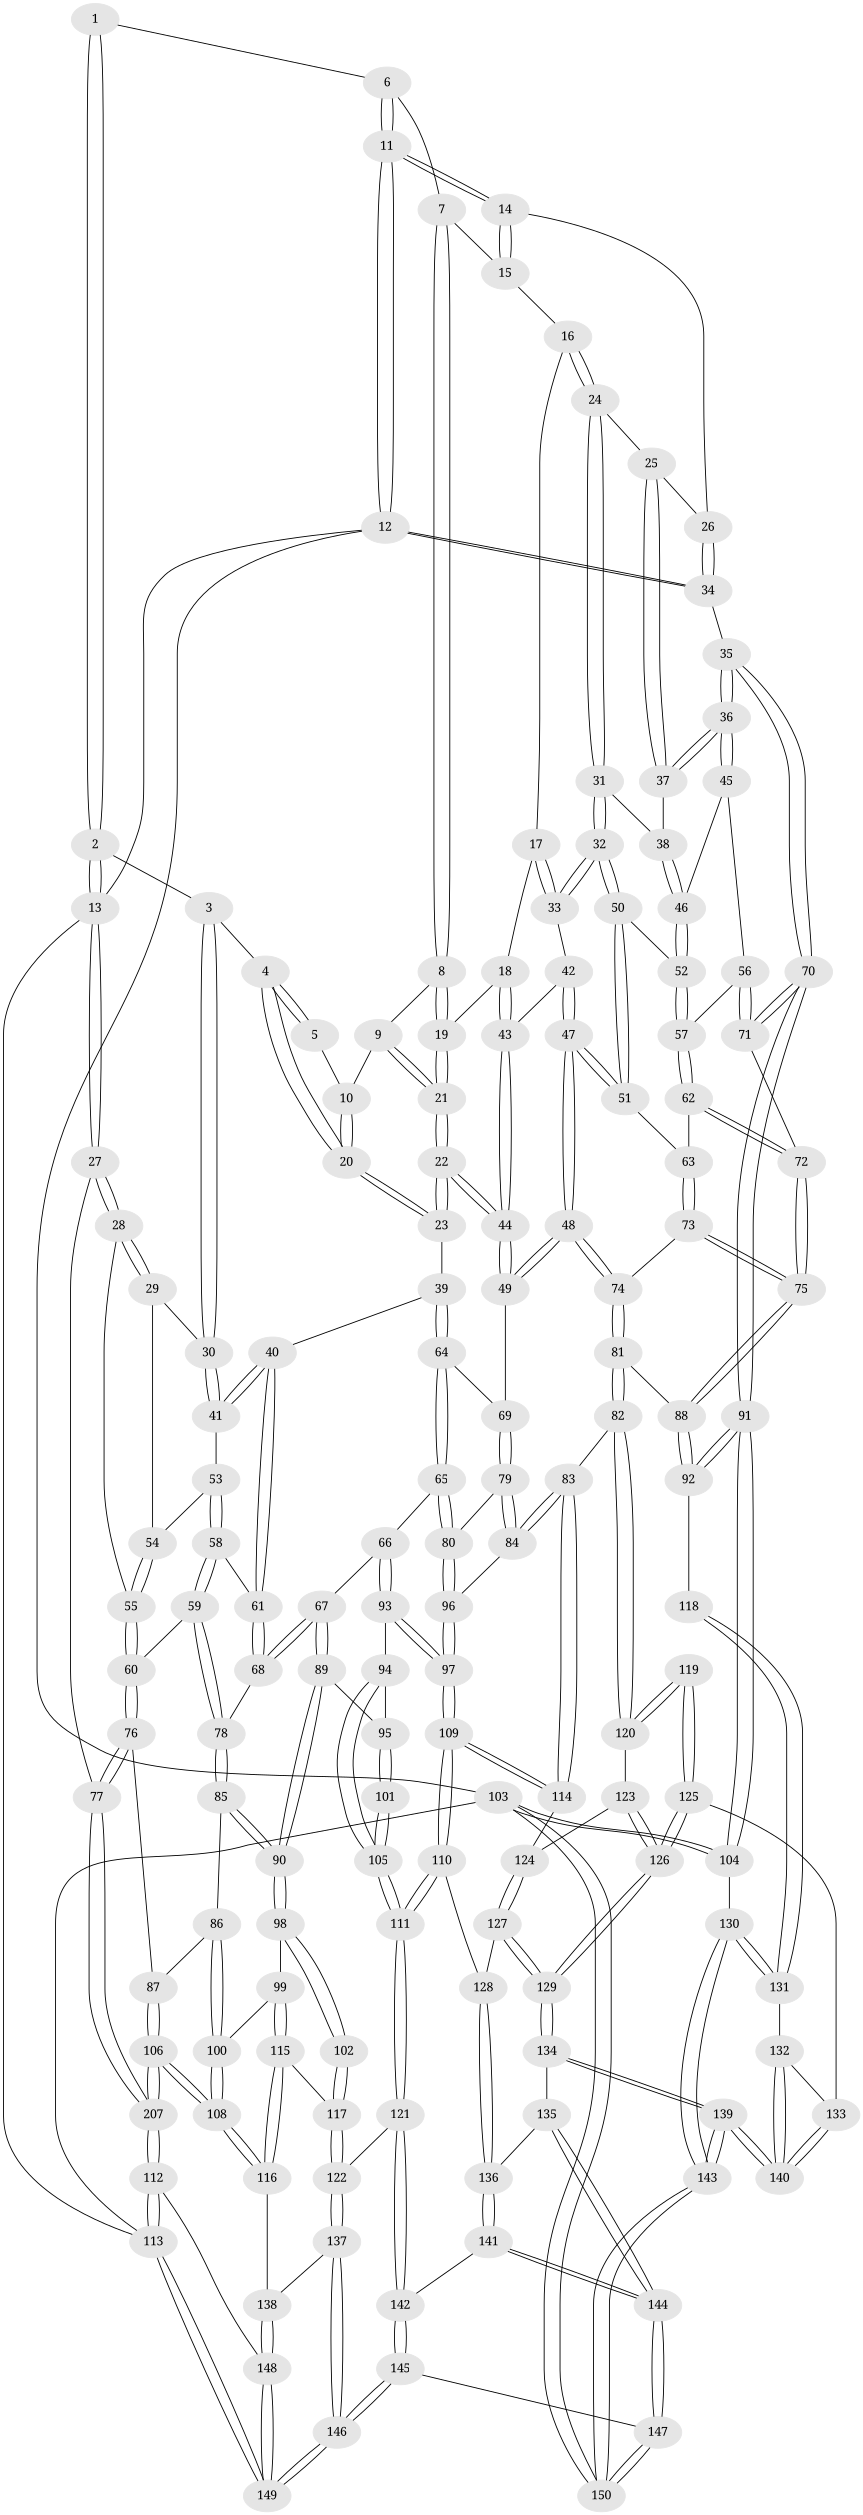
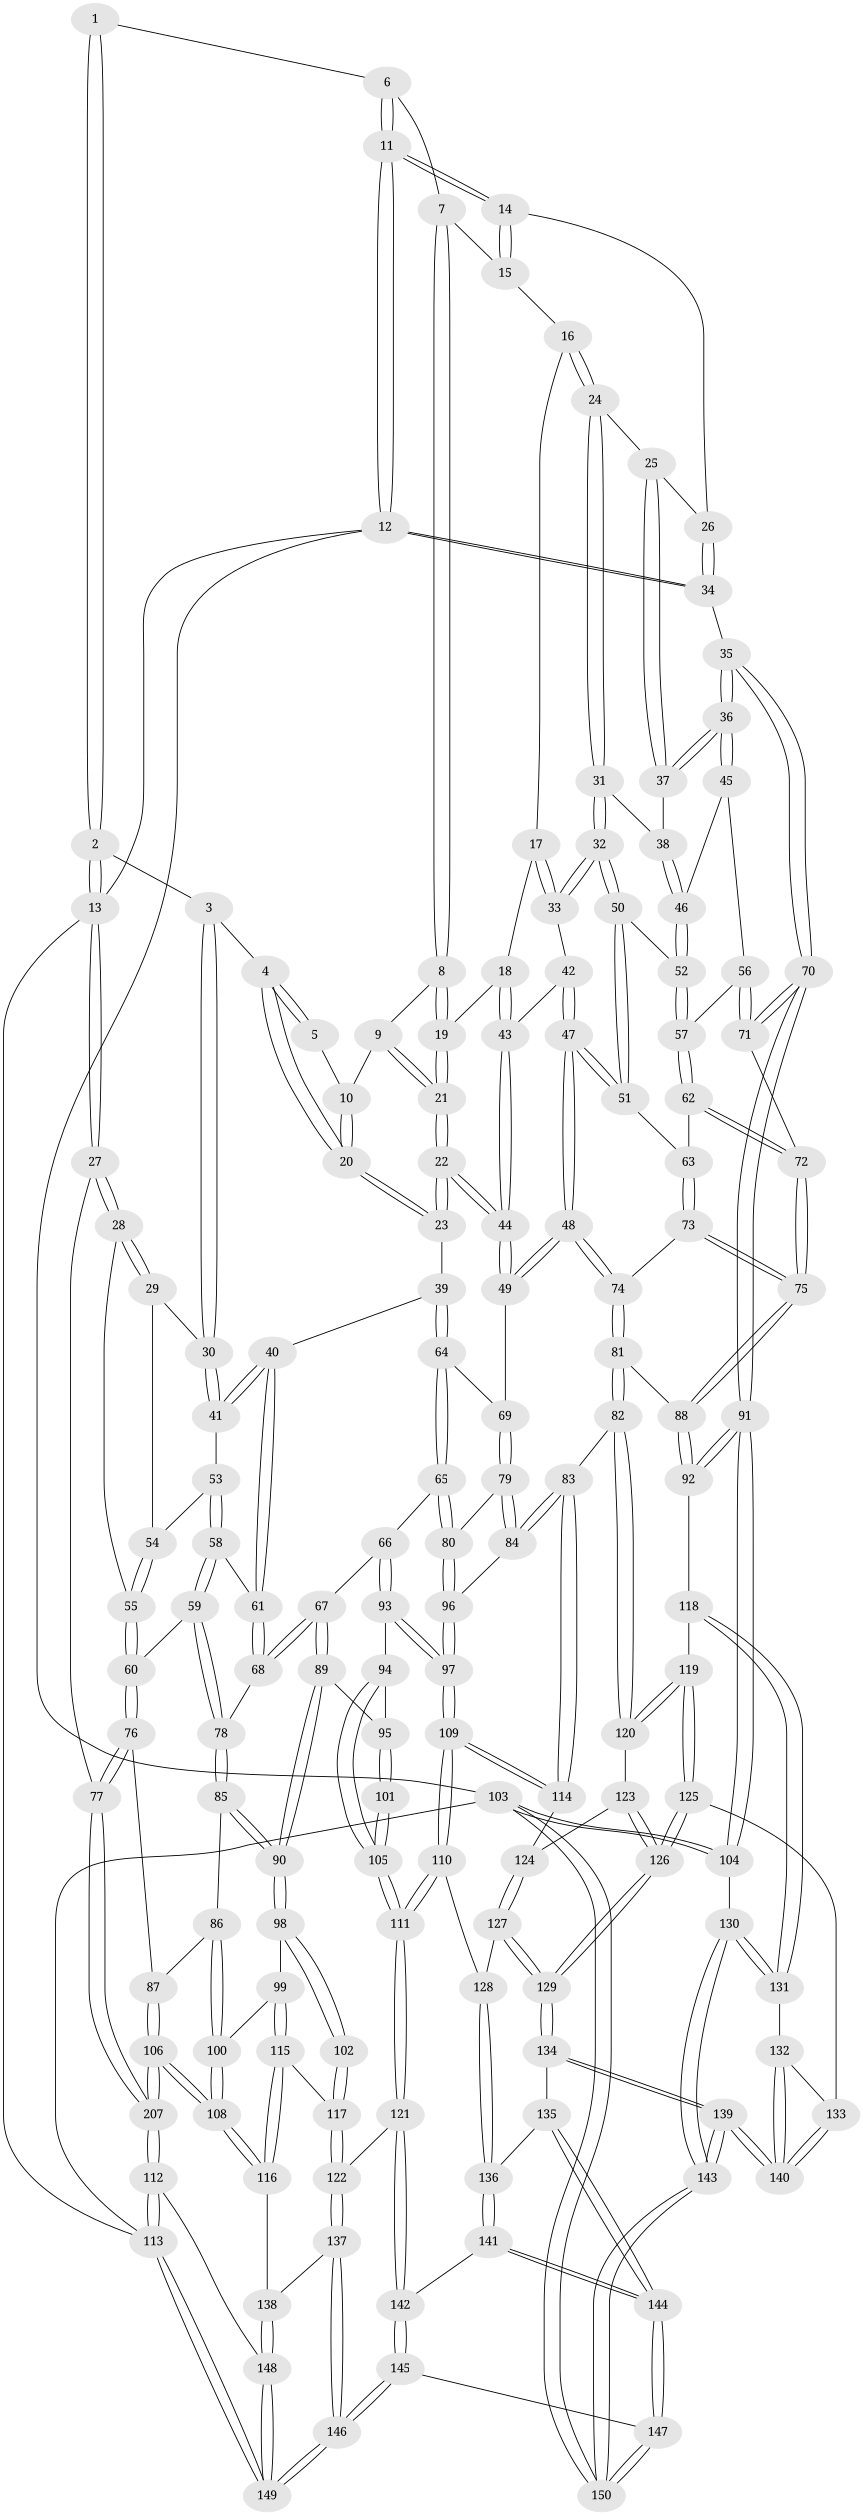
  graph {
    fontname="Noto Serif"
    node [color=gray90 fontname="Noto Serif" style=filled]
    edge [fontname="Noto Serif"]
    1
    2
    6
    3
    13
    7
    11
    4
    30
    27
    113
    5
    20
    41
    10
    23
    8
    15
    12
    14
    9
    19
    16
    21
    22
    34
    103
    26
    35
    104
    150
    28
    77
    149
    17
    24
    18
    33
    25
    31
    43
    42
    44
    39
    49
    40
    64
    37
    32
    38
    29
    55
    n53 [label=207]
    54
    60
    53
    50
    46
    52
    51
    47
    36
    70
    45
    71
    91
    56
    61
    69
    65
    68
    58
    48
    57
    74
    63
    81
    79
    73
    62
    59
    76
    72
    78
    85
    87
    75
    66
    80
    67
    93
    96
    89
    94
    97
    90
    95
    84
    92
    88
    82
    106
    112
    86
    83
    120
    114
    123
    124
    100
    98
    108
    118
    101
    99
    102
    130
    119
    131
    105
    109
    111
    110
    115
    117
    116
    122
    143
    121
    148
    138
    128
    136
    142
    127
    137
    125
    132
    126
    133
    145
    146
    129
    140
    134
    141
    135
    139
    144
    147
    1 -- 2
    1 -- 2
    1 -- 6
    2 -- 3
    2 -- 13
    2 -- 13
    6 -- 7
    6 -- 11
    6 -- 11
    3 -- 4
    3 -- 30
    3 -- 30
    13 -- 27
    13 -- 27
    13 -- 113
    7 -- 8
    7 -- 8
    7 -- 15
    11 -- 12
    11 -- 12
    11 -- 14
    11 -- 14
    4 -- 5
    4 -- 5
    4 -- 20
    4 -- 20
    30 -- 41
    30 -- 41
    27 -- 28
    27 -- 28
    27 -- 77
    113 -- 149
    113 -- 149
    5 -- 10
    20 -- 23
    20 -- 23
    41 -- 53
    10 -- 20
    10 -- 20
    23 -- 39
    8 -- 9
    8 -- 19
    8 -- 19
    15 -- 16
    12 -- 13
    12 -- 34
    12 -- 34
    12 -- 103
    14 -- 15
    14 -- 15
    14 -- 26
    9 -- 10
    9 -- 21
    9 -- 21
    19 -- 21
    19 -- 21
    16 -- 17
    16 -- 24
    16 -- 24
    21 -- 22
    21 -- 22
    22 -- 23
    22 -- 23
    22 -- 44
    22 -- 44
    34 -- 35
    103 -- 113
    103 -- 104
    103 -- 104
    103 -- 150
    103 -- 150
    26 -- 34
    26 -- 34
    35 -- 36
    35 -- 36
    35 -- 70
    35 -- 70
    104 -- 130
    28 -- 29
    28 -- 29
    28 -- 55
    77 -- n53
    77 -- n53
    17 -- 18
    17 -- 33
    17 -- 33
    24 -- 25
    24 -- 31
    24 -- 31
    18 -- 19
    18 -- 43
    18 -- 43
    33 -- 42
    25 -- 26
    25 -- 37
    25 -- 37
    31 -- 32
    31 -- 32
    31 -- 38
    43 -- 44
    43 -- 44
    42 -- 43
    42 -- 47
    42 -- 47
    44 -- 49
    44 -- 49
    39 -- 40
    39 -- 64
    39 -- 64
    49 -- 69
    40 -- 41
    40 -- 41
    40 -- 61
    40 -- 61
    64 -- 69
    64 -- 65
    64 -- 65
    37 -- 38
    32 -- 33
    32 -- 33
    32 -- 50
    32 -- 50
    38 -- 46
    38 -- 46
    29 -- 30
    29 -- 54
    55 -- 60
    55 -- 60
    n53 -- 112
    n53 -- 112
    54 -- 55
    54 -- 55
    60 -- 76
    60 -- 76
    53 -- 54
    53 -- 58
    53 -- 58
    50 -- 52
    50 -- 51
    50 -- 51
    46 -- 52
    46 -- 52
    52 -- 57
    52 -- 57
    51 -- 63
    47 -- 51
    47 -- 51
    47 -- 48
    47 -- 48
    36 -- 37
    36 -- 37
    36 -- 45
    36 -- 45
    70 -- 71
    70 -- 71
    70 -- 91
    70 -- 91
    45 -- 46
    45 -- 56
    71 -- 72
    91 -- 104
    91 -- 104
    91 -- 92
    91 -- 92
    56 -- 71
    56 -- 71
    56 -- 57
    61 -- 68
    61 -- 68
    69 -- 79
    69 -- 79
    65 -- 66
    65 -- 80
    65 -- 80
    68 -- 78
    58 -- 61
    58 -- 59
    58 -- 59
    48 -- 49
    48 -- 49
    48 -- 74
    48 -- 74
    57 -- 62
    57 -- 62
    74 -- 81
    74 -- 81
    63 -- 73
    63 -- 73
    81 -- 88
    81 -- 82
    81 -- 82
    79 -- 80
    79 -- 84
    79 -- 84
    73 -- 74
    73 -- 75
    73 -- 75
    62 -- 63
    62 -- 72
    62 -- 72
    59 -- 60
    59 -- 78
    59 -- 78
    76 -- 77
    76 -- 77
    76 -- 87
    72 -- 75
    72 -- 75
    78 -- 85
    78 -- 85
    85 -- 90
    85 -- 90
    85 -- 86
    87 -- 106
    87 -- 106
    75 -- 88
    75 -- 88
    66 -- 67
    66 -- 93
    66 -- 93
    80 -- 96
    80 -- 96
    67 -- 68
    67 -- 68
    67 -- 89
    67 -- 89
    93 -- 94
    93 -- 97
    93 -- 97
    96 -- 97
    96 -- 97
    89 -- 90
    89 -- 90
    89 -- 95
    94 -- 95
    94 -- 105
    94 -- 105
    97 -- 109
    97 -- 109
    90 -- 98
    90 -- 98
    95 -- 101
    95 -- 101
    84 -- 96
    92 -- 118
    88 -- 92
    88 -- 92
    82 -- 83
    82 -- 120
    82 -- 120
    106 -- n53
    106 -- n53
    106 -- 108
    106 -- 108
    112 -- 113
    112 -- 113
    112 -- 148
    86 -- 87
    86 -- 100
    86 -- 100
    83 -- 84
    83 -- 84
    83 -- 114
    83 -- 114
    120 -- 123
    114 -- 124
    123 -- 124
    123 -- 126
    123 -- 126
    124 -- 127
    124 -- 127
    100 -- 108
    100 -- 108
    98 -- 99
    98 -- 102
    98 -- 102
    108 -- 116
    108 -- 116
+   118 -- 119
    118 -- 131
    118 -- 131
    101 -- 105
    101 -- 105
    99 -- 100
    99 -- 115
    99 -- 115
    102 -- 117
    102 -- 117
    130 -- 131
    130 -- 131
    130 -- 143
    130 -- 143
    119 -- 120
    119 -- 120
    119 -- 125
    119 -- 125
    131 -- 132
    105 -- 111
    105 -- 111
    109 -- 114
    109 -- 114
    109 -- 110
    109 -- 110
    111 -- 121
    111 -- 121
    110 -- 111
    110 -- 111
    110 -- 128
    115 -- 117
    115 -- 116
    115 -- 116
    117 -- 122
    117 -- 122
    116 -- 138
    122 -- 137
    122 -- 137
    143 -- 150
    143 -- 150
    121 -- 122
    121 -- 142
    121 -- 142
    148 -- 149
    148 -- 149
    138 -- 148
    138 -- 148
    128 -- 136
    128 -- 136
    136 -- 141
    136 -- 141
    142 -- 145
    142 -- 145
    127 -- 128
    127 -- 129
    127 -- 129
    137 -- 138
    137 -- 146
    137 -- 146
    125 -- 126
    125 -- 126
    125 -- 133
    132 -- 133
    132 -- 140
    132 -- 140
    126 -- 129
    126 -- 129
    133 -- 140
    133 -- 140
    145 -- 146
    145 -- 146
    145 -- 147
    146 -- 149
    146 -- 149
    129 -- 134
    129 -- 134
    134 -- 135
    134 -- 139
    134 -- 139
    141 -- 142
    141 -- 144
    141 -- 144
    135 -- 136
    135 -- 144
    135 -- 144
    139 -- 143
    139 -- 143
    139 -- 140
    139 -- 140
    144 -- 147
    144 -- 147
    147 -- 150
    147 -- 150
  }
